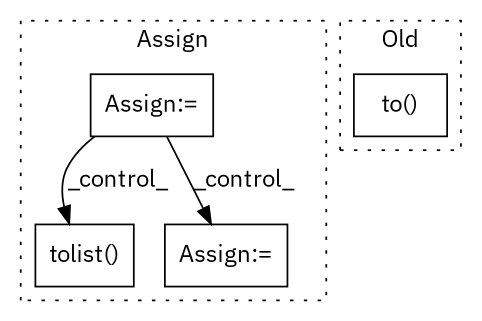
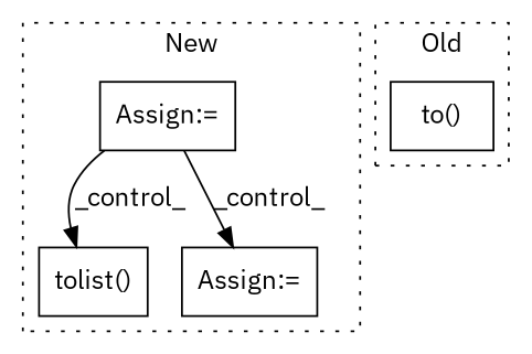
  digraph {
    fontname="IBM Plex Sans"
    node [a=75 l=3 shape=box fontname="IBM Plex Sans"]
    edge [fontname="IBM Plex Sans"]
    n1 [l=24 label="tolist()" s=1866]
    n2 [a=68 label="Assign:=" s=608]
    n3 [a=68 label="Assign:=" s=1915]
    n4 [l="10,1" label="to()" s="1426,1442"]
    subgraph cluster_1 {
-     label=Assign
+     label=New
      style=dotted
      n1
      n2
      n3
    }
    subgraph cluster_2 {
      label=Old
      style=dotted
      n4
    }
    n2 -> n1 [label=_control_]
    n2 -> n3 [label=_control_]
  }
